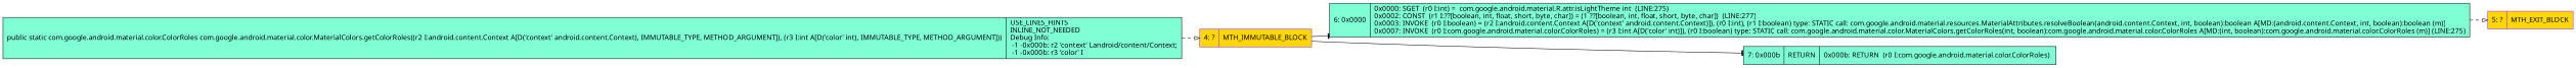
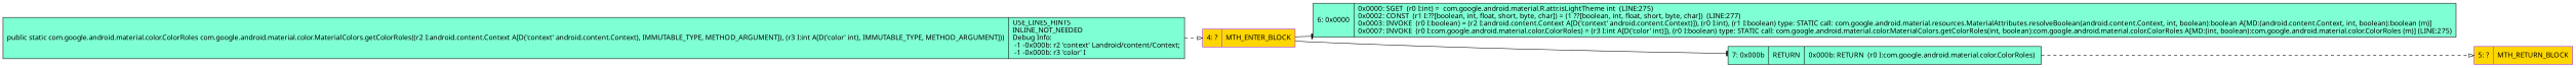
  digraph {
    fontname="Noto Sans"
    rankdir=LR
    node [color=black fillcolor=aquamarine fontname="Noto Sans" shape=record style=filled]
    edge [arrowhead=tee fontname="Noto Sans" style=solid]
-   n1 [color=purple fillcolor=gold label="{4\:\ ?|MTH_IMMUTABLE_BLOCK\l}"]
+   n1 [color=purple fillcolor=gold label="{4\:\ ?|MTH_ENTER_BLOCK\l}"]
    n2 [label="{6\:\ 0x0000|0x0000: SGET  (r0 I:int) =  com.google.android.material.R.attr.isLightTheme int  (LINE:275)\l0x0002: CONST  (r1 I:??[boolean, int, float, short, byte, char]) = (1 ??[boolean, int, float, short, byte, char])  (LINE:277)\l0x0003: INVOKE  (r0 I:boolean) = (r2 I:android.content.Context A[D('context' android.content.Context)]), (r0 I:int), (r1 I:boolean) type: STATIC call: com.google.android.material.resources.MaterialAttributes.resolveBoolean(android.content.Context, int, boolean):boolean A[MD:(android.content.Context, int, boolean):boolean (m)]\l0x0007: INVOKE  (r0 I:com.google.android.material.color.ColorRoles) = (r3 I:int A[D('color' int)]), (r0 I:boolean) type: STATIC call: com.google.android.material.color.MaterialColors.getColorRoles(int, boolean):com.google.android.material.color.ColorRoles A[MD:(int, boolean):com.google.android.material.color.ColorRoles (m)] (LINE:275)\l}"]
    n3 [label="{7\:\ 0x000b|RETURN\l|0x000b: RETURN  (r0 I:com.google.android.material.color.ColorRoles) \l}"]
-   n4 [color=purple fillcolor=gold label="{5\:\ ?|MTH_EXIT_BLOCK\l}"]
+   n4 [color=purple fillcolor=gold label="{5\:\ ?|MTH_RETURN_BLOCK\l}"]
    n5 [label="{public static com.google.android.material.color.ColorRoles com.google.android.material.color.MaterialColors.getColorRoles((r2 I:android.content.Context A[D('context' android.content.Context), IMMUTABLE_TYPE, METHOD_ARGUMENT]), (r3 I:int A[D('color' int), IMMUTABLE_TYPE, METHOD_ARGUMENT]))  | USE_LINES_HINTS\lINLINE_NOT_NEEDED\lDebug Info:\l  \-1 \-0x000b: r2 'context' Landroid\/content\/Context;\l  \-1 \-0x000b: r3 'color' I\l}"]
    n1 -> n2
    n1 -> n3
-   n2 -> n4 [arrowhead=onormal style=dashed]
+   n3 -> n4 [arrowhead=onormal style=dashed]
    n5 -> n1 [arrowhead=onormal style=dashed]
  }
